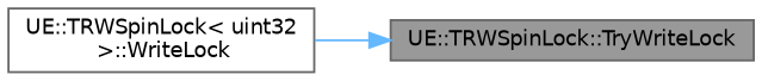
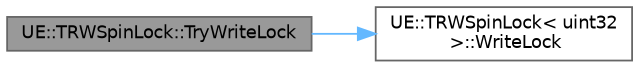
  digraph {
    rankdir=RL
    node [fontname=Helvetica fontsize=10 shape=box style=filled]
    n1 [color=gray40 fillcolor=grey60 fontcolor=black height=0.2 label="UE::TRWSpinLock::TryWriteLock" width=0.4]
    n2 [color=grey40 fillcolor=white height=0.2 label="UE::TRWSpinLock\< uint32\l \>::WriteLock" width=0.4]
-   n1 -> n2 [color=steelblue1 dir=back fontname=Helvetica fontsize=10 labelfontname=Helvetica labelfontsize=10 style=solid]
+   n2 -> n1 [color=steelblue1 dir=back fontname=Helvetica fontsize=10 labelfontname=Helvetica labelfontsize=10 style=solid]
  }
